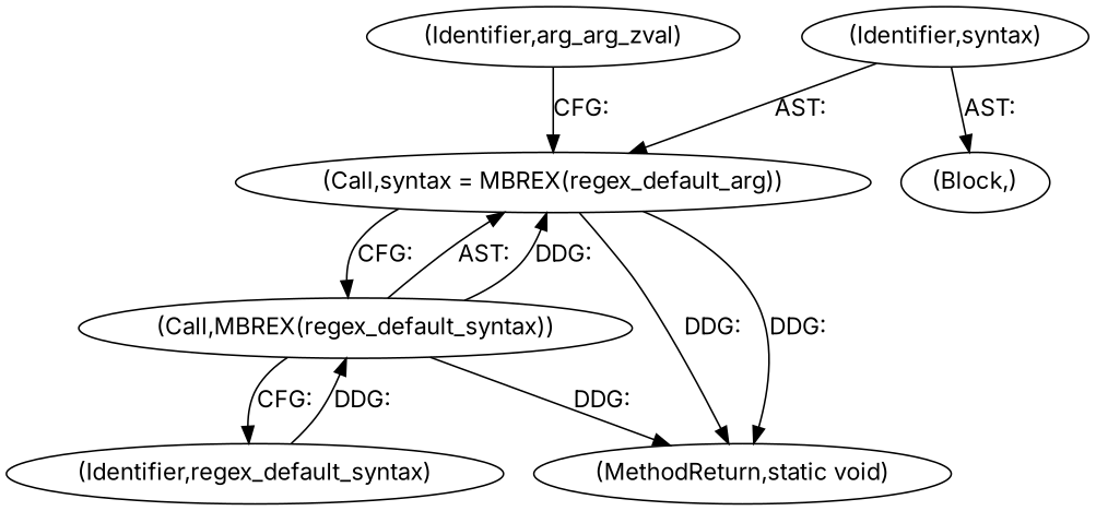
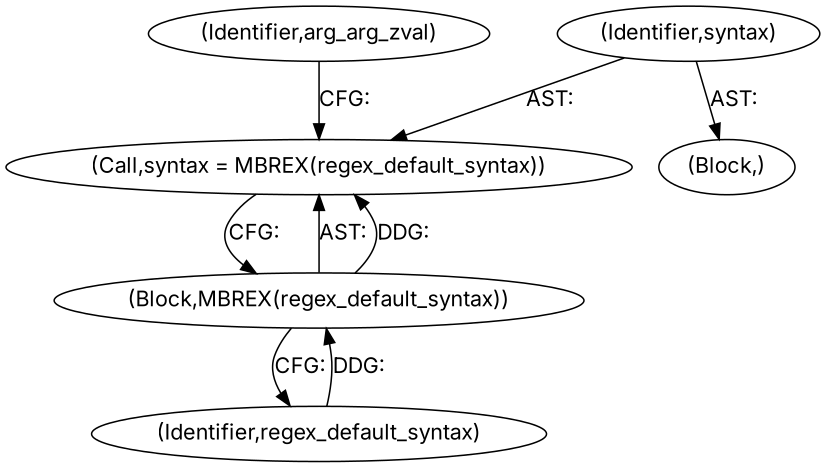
  digraph {
    fontname=Inter
    node [fontname=Inter]
    edge [fontname=Inter]
-   n1 [label="(Call,syntax = MBREX(regex_default_arg))"]
-   n2 [label="(Call,MBREX(regex_default_syntax))"]
-   n3 [label="(MethodReturn,static void)"]
+   n1 [label="(Call,syntax = MBREX(regex_default_syntax))"]
+   n2 [label="(Block,MBREX(regex_default_syntax))"]
    n4 [label="(Identifier,regex_default_syntax)"]
    n5 [label="(Block,)"]
    n6 [label="(Identifier,arg_arg_zval)"]
    n7 [label="(Identifier,syntax)"]
    n1 -> n2 [label="CFG: "]
-   n1 -> n3 [label="DDG: "]
-   n1 -> n3 [label="DDG: "]
    n2 -> n1 [label="AST: "]
    n2 -> n1 [label="DDG: "]
-   n2 -> n3 [label="DDG: "]
    n2 -> n4 [label="CFG: "]
    n4 -> n2 [label="DDG: "]
    n6 -> n1 [label="CFG: "]
    n7 -> n1 [label="AST: "]
    n7 -> n5 [label="AST: "]
  }
